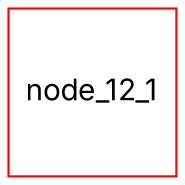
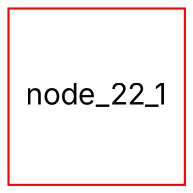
  graph {
    rankdir=LR
    fontname=Inter
-   node_12_1 [color=red fillcolor=blue shape=square fontname=Inter]
+   node_12_1 [color=red fillcolor=blue shape=square fontname=Inter label=node_22_1]
  }
